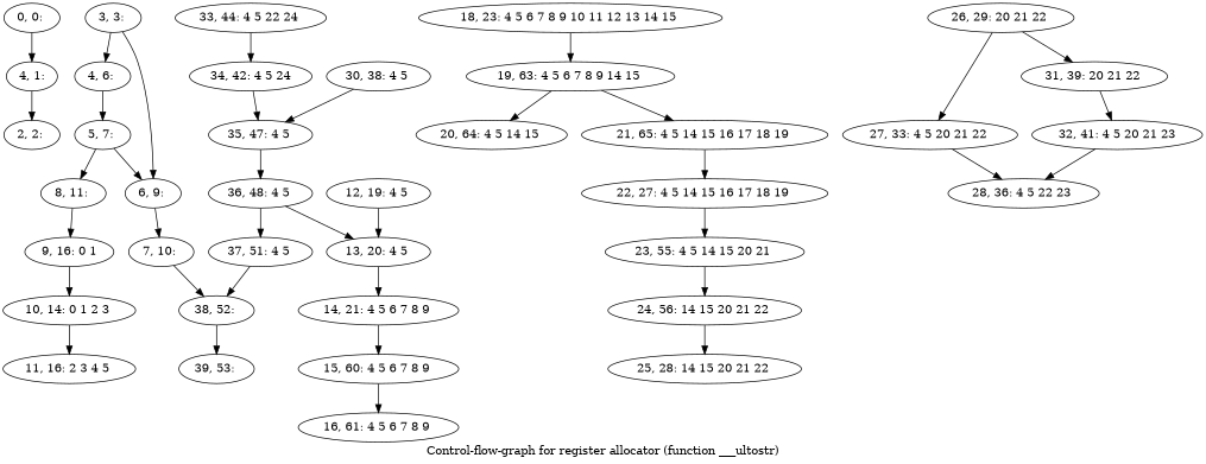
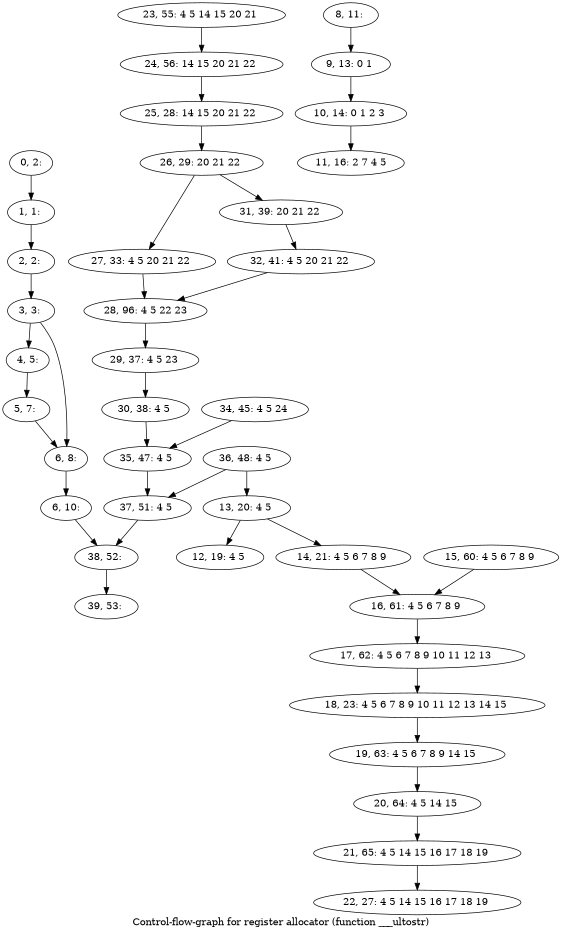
  digraph {
    label="Control-flow-graph for register allocator (function ___ultostr)"
-   n1 [label="0, 0: "]
-   n2 [label="4, 1:"]
+   n1 [label="0, 2:"]
+   n2 [label="1, 1: "]
    n3 [label="2, 2: "]
    n4 [label="3, 3: "]
-   n5 [label="4, 6: "]
-   n6 [label="6, 9: "]
+   n5 [label="4, 5:"]
+   n6 [label="6, 8:"]
    n7 [label="5, 7: "]
-   n8 [label="7, 10: "]
+   n8 [label="6, 10:"]
    n9 [label="8, 11: "]
-   n10 [label="9, 16: 0 1"]
+   n10 [label="9, 13: 0 1 "]
    n11 [label="38, 52: "]
    n12 [label="39, 53: "]
    n13 [label="10, 14: 0 1 2 3 "]
-   n14 [label="11, 16: 2 3 4 5 "]
+   n14 [label="11, 16: 2 7 4 5"]
    n15 [label="12, 19: 4 5 "]
    n16 [label="13, 20: 4 5 "]
    n17 [label="14, 21: 4 5 6 7 8 9 "]
    n18 [label="15, 60: 4 5 6 7 8 9 "]
    n19 [label="16, 61: 4 5 6 7 8 9 "]
+   n20 [label="17, 62: 4 5 6 7 8 9 10 11 12 13 "]
    n21 [label="18, 23: 4 5 6 7 8 9 10 11 12 13 14 15 "]
    n22 [label="19, 63: 4 5 6 7 8 9 14 15 "]
    n23 [label="20, 64: 4 5 14 15 "]
    n24 [label="21, 65: 4 5 14 15 16 17 18 19 "]
    n25 [label="22, 27: 4 5 14 15 16 17 18 19 "]
    n26 [label="23, 55: 4 5 14 15 20 21 "]
    n27 [label="24, 56: 14 15 20 21 22 "]
    n28 [label="25, 28: 14 15 20 21 22 "]
    n29 [label="26, 29: 20 21 22 "]
    n30 [label="27, 33: 4 5 20 21 22 "]
    n31 [label="31, 39: 20 21 22 "]
-   n32 [label="28, 36: 4 5 22 23 "]
-   n33 [label="32, 41: 4 5 20 21 23"]
+   n32 [label="28, 96: 4 5 22 23"]
+   n33 [label="32, 41: 4 5 20 21 22 "]
+   n34 [label="29, 37: 4 5 23 "]
    n35 [label="30, 38: 4 5 "]
    n36 [label="35, 47: 4 5 "]
    n37 [label="36, 48: 4 5 "]
-   n38 [label="33, 44: 4 5 22 24 "]
-   n39 [label="34, 42: 4 5 24"]
+   n39 [label="34, 45: 4 5 24 "]
    n40 [label="37, 51: 4 5 "]
    n1 -> n2
    n2 -> n3
+   n3 -> n4
    n4 -> n5
    n4 -> n6
    n5 -> n7
    n6 -> n8
    n7 -> n6
-   n7 -> n9
    n8 -> n11
    n9 -> n10
    n10 -> n13
    n11 -> n12
    n13 -> n14
-   n15 -> n16
+   n16 -> n15
    n16 -> n17
-   n17 -> n18
+   n17 -> n19
    n18 -> n19
+   n19 -> n20
+   n20 -> n21
    n21 -> n22
    n22 -> n23
-   n22 -> n24
+   n23 -> n24
    n24 -> n25
-   n25 -> n26
    n26 -> n27
    n27 -> n28
+   n28 -> n29
    n29 -> n30
    n29 -> n31
    n30 -> n32
    n31 -> n33
+   n32 -> n34
    n33 -> n32
+   n34 -> n35
    n35 -> n36
-   n36 -> n37
+   n36 -> n40
    n37 -> n16
    n37 -> n40
-   n38 -> n39
    n39 -> n36
    n40 -> n11
  }
